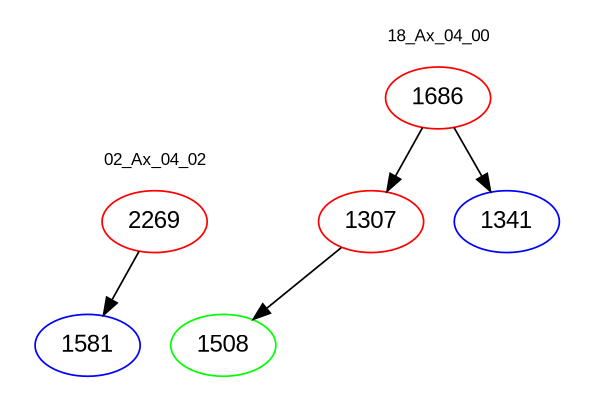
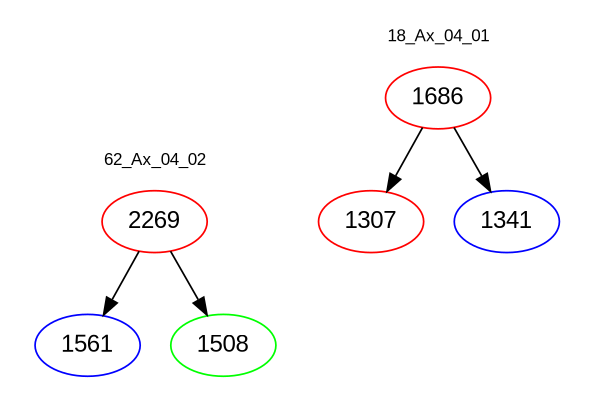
  digraph {
    fontname="Liberation Sans"
    node [color=red fontname="Liberation Sans"]
    edge [color=black fontname="Liberation Sans"]
    n1 [label=2269]
    n2 [color=green label=1508]
-   n3 [color=blue label=1581]
+   n3 [color=blue label=1561]
    n4 [label=1686]
    n5 [label=1307]
    n6 [color=blue label=1341]
    subgraph cluster_1 {
      color=white
      fontsize=10
-     label="02_Ax_04_02"
+     label="62_Ax_04_02"
      n1
      n2
      n3
    }
    subgraph cluster_2 {
      color=white
      fontsize=10
-     label="18_Ax_04_00"
+     label="18_Ax_04_01"
      n4
      n5
      n6
    }
-   n5 -> n2
+   n1 -> n2
    n1 -> n3
    n4 -> n5
    n4 -> n6
  }
